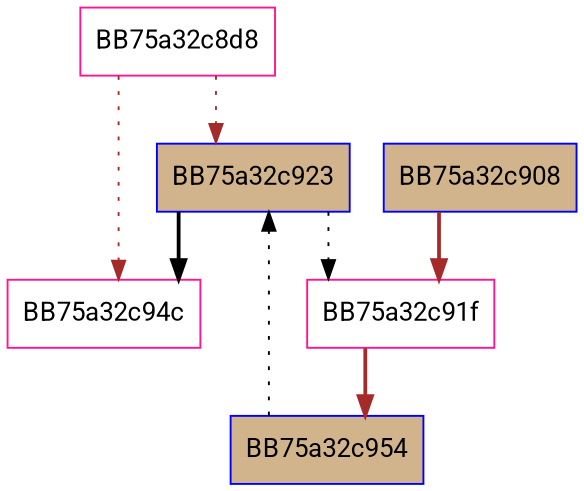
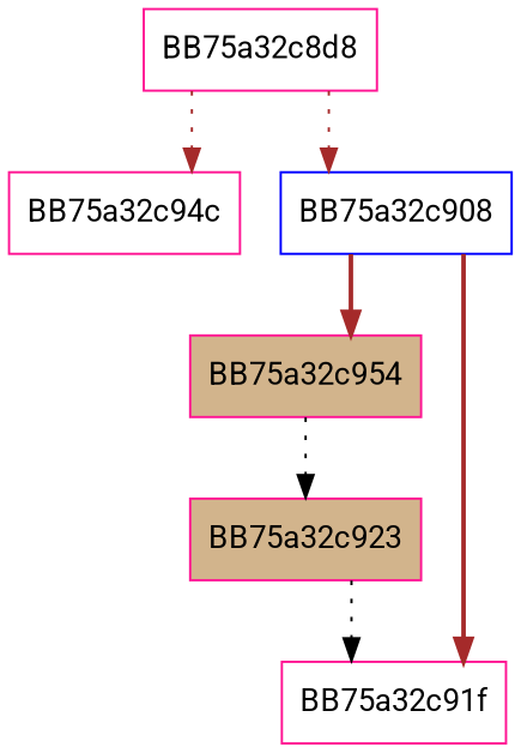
  digraph {
    fontname=Roboto
    splines=ortho
    node [color=deeppink fillcolor=white fontname=Roboto shape=box style=filled]
    edge [color=brown fontname=Roboto style=dotted]
    BB75a32c8d8
    BB75a32c94c
-   BB75a32c908 [color=blue fillcolor=tan]
-   BB75a32c954 [color=blue fillcolor=tan]
+   BB75a32c908 [color=blue]
+   BB75a32c954 [fillcolor=tan]
    BB75a32c91f
-   BB75a32c923 [color=blue fillcolor=tan]
+   BB75a32c923 [fillcolor=tan]
    BB75a32c8d8 -> BB75a32c94c
-   BB75a32c8d8 -> BB75a32c923
-   BB75a32c91f -> BB75a32c954 [style=bold]
+   BB75a32c8d8 -> BB75a32c908
+   BB75a32c908 -> BB75a32c954 [style=bold]
    BB75a32c908 -> BB75a32c91f [style=bold]
    BB75a32c954 -> BB75a32c923 [color=black]
-   BB75a32c923 -> BB75a32c94c [color=black style=bold]
    BB75a32c923 -> BB75a32c91f [color=black]
  }
